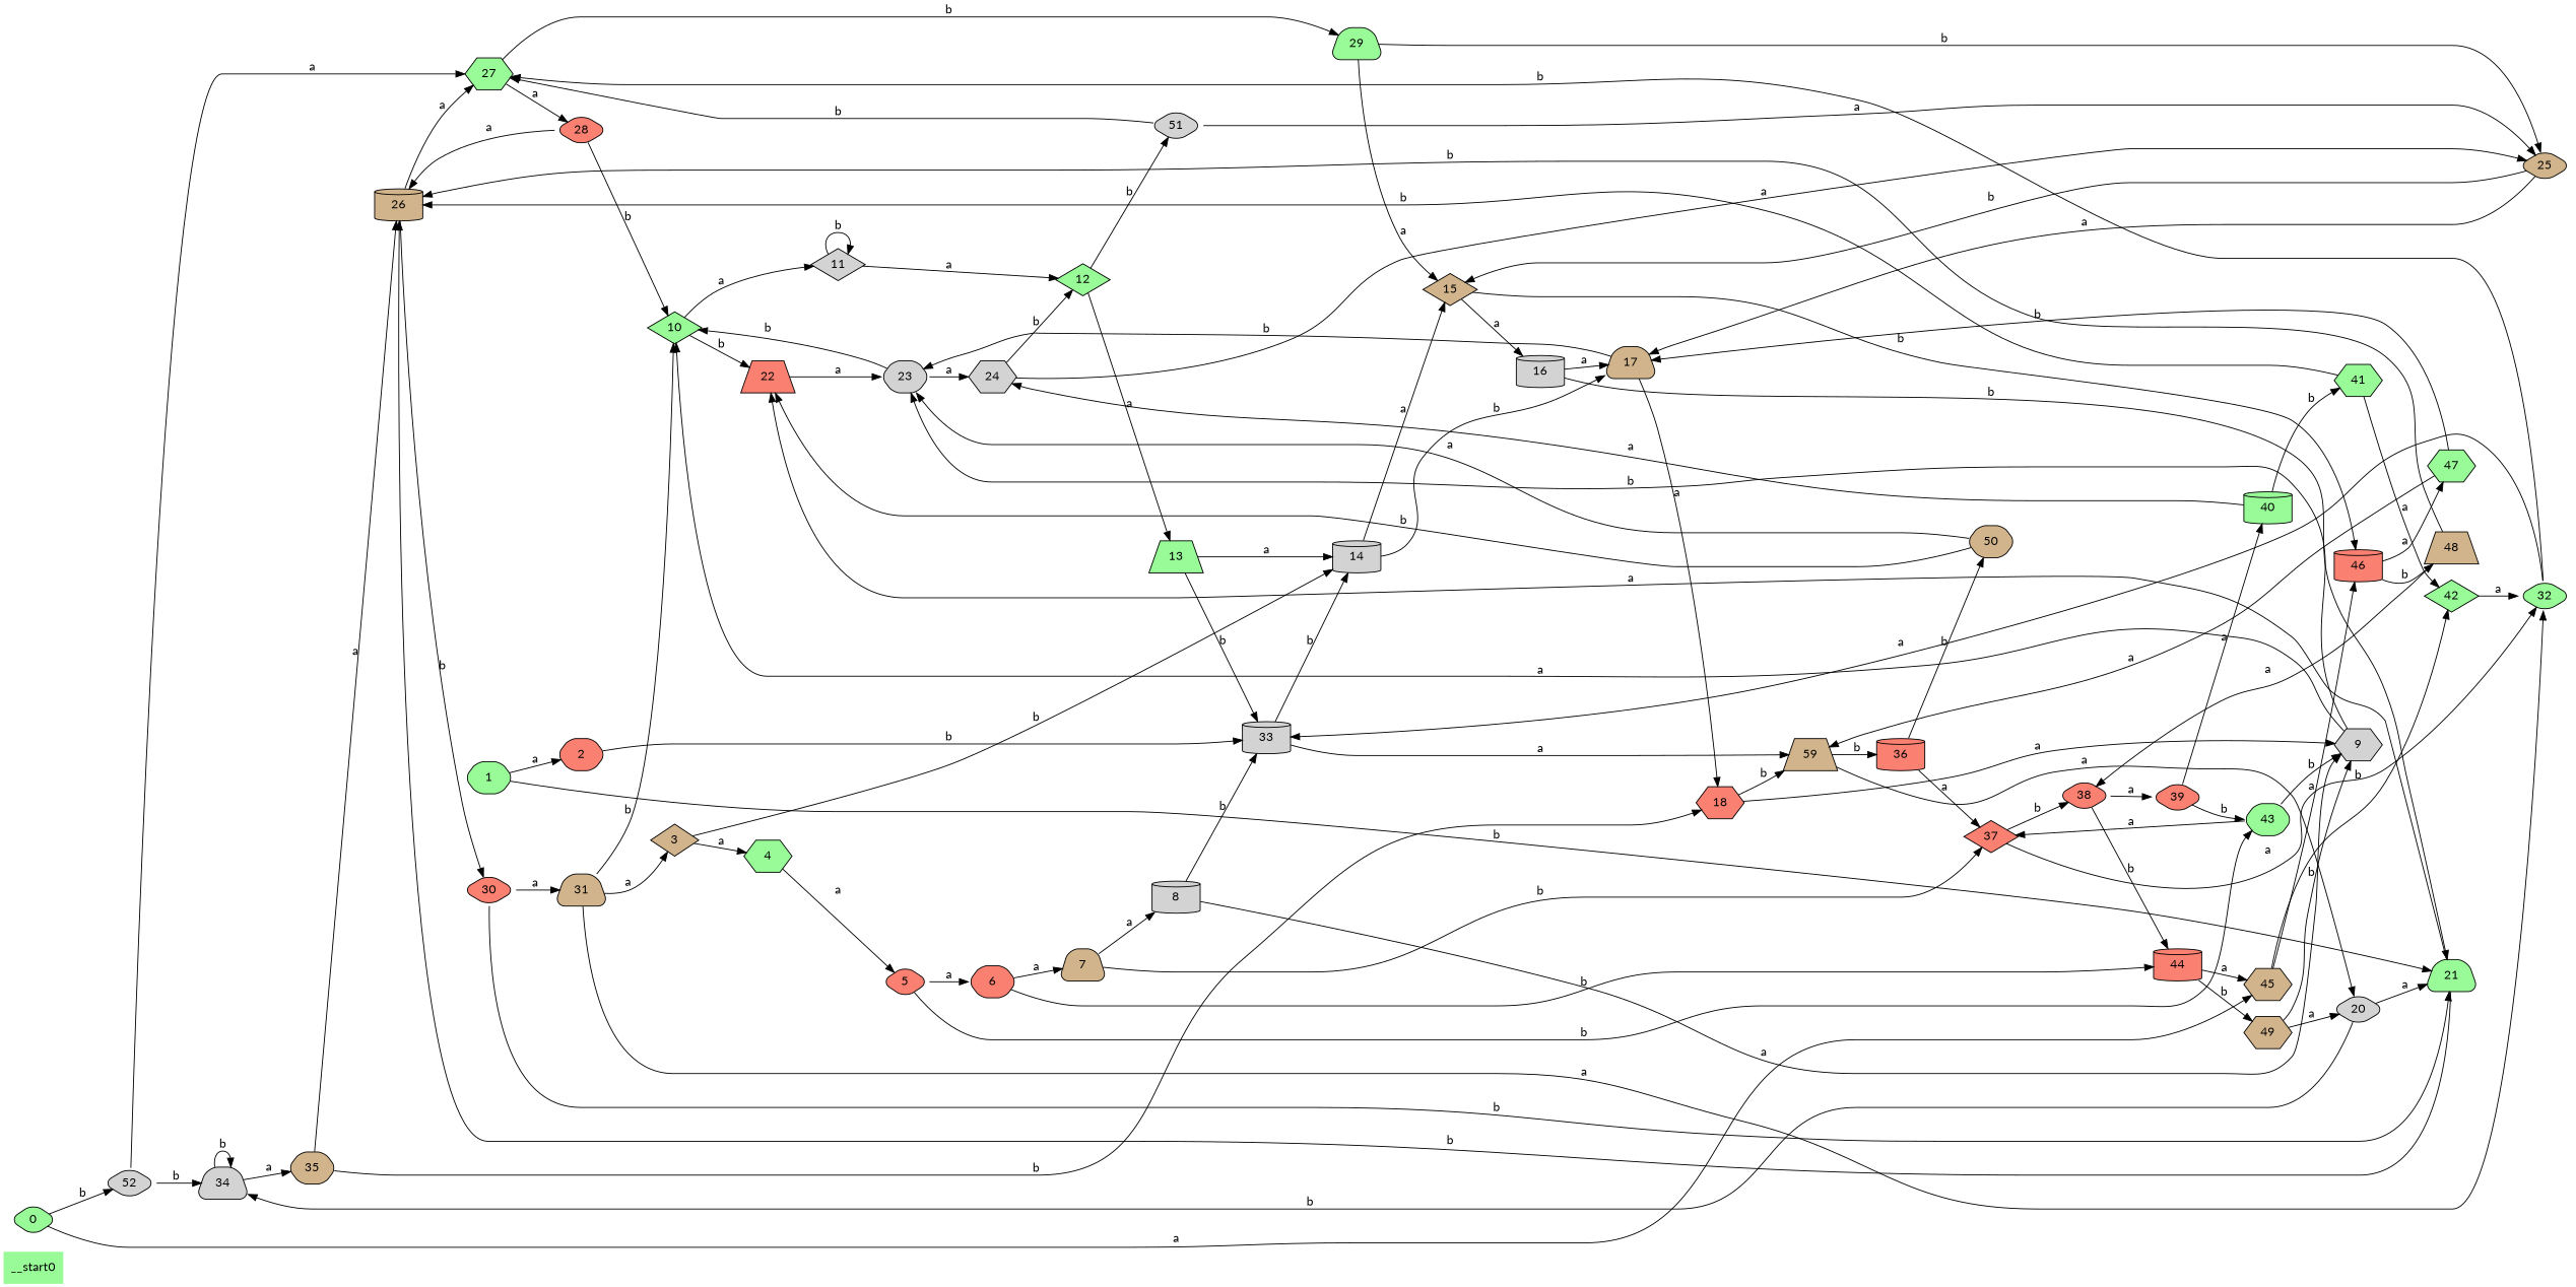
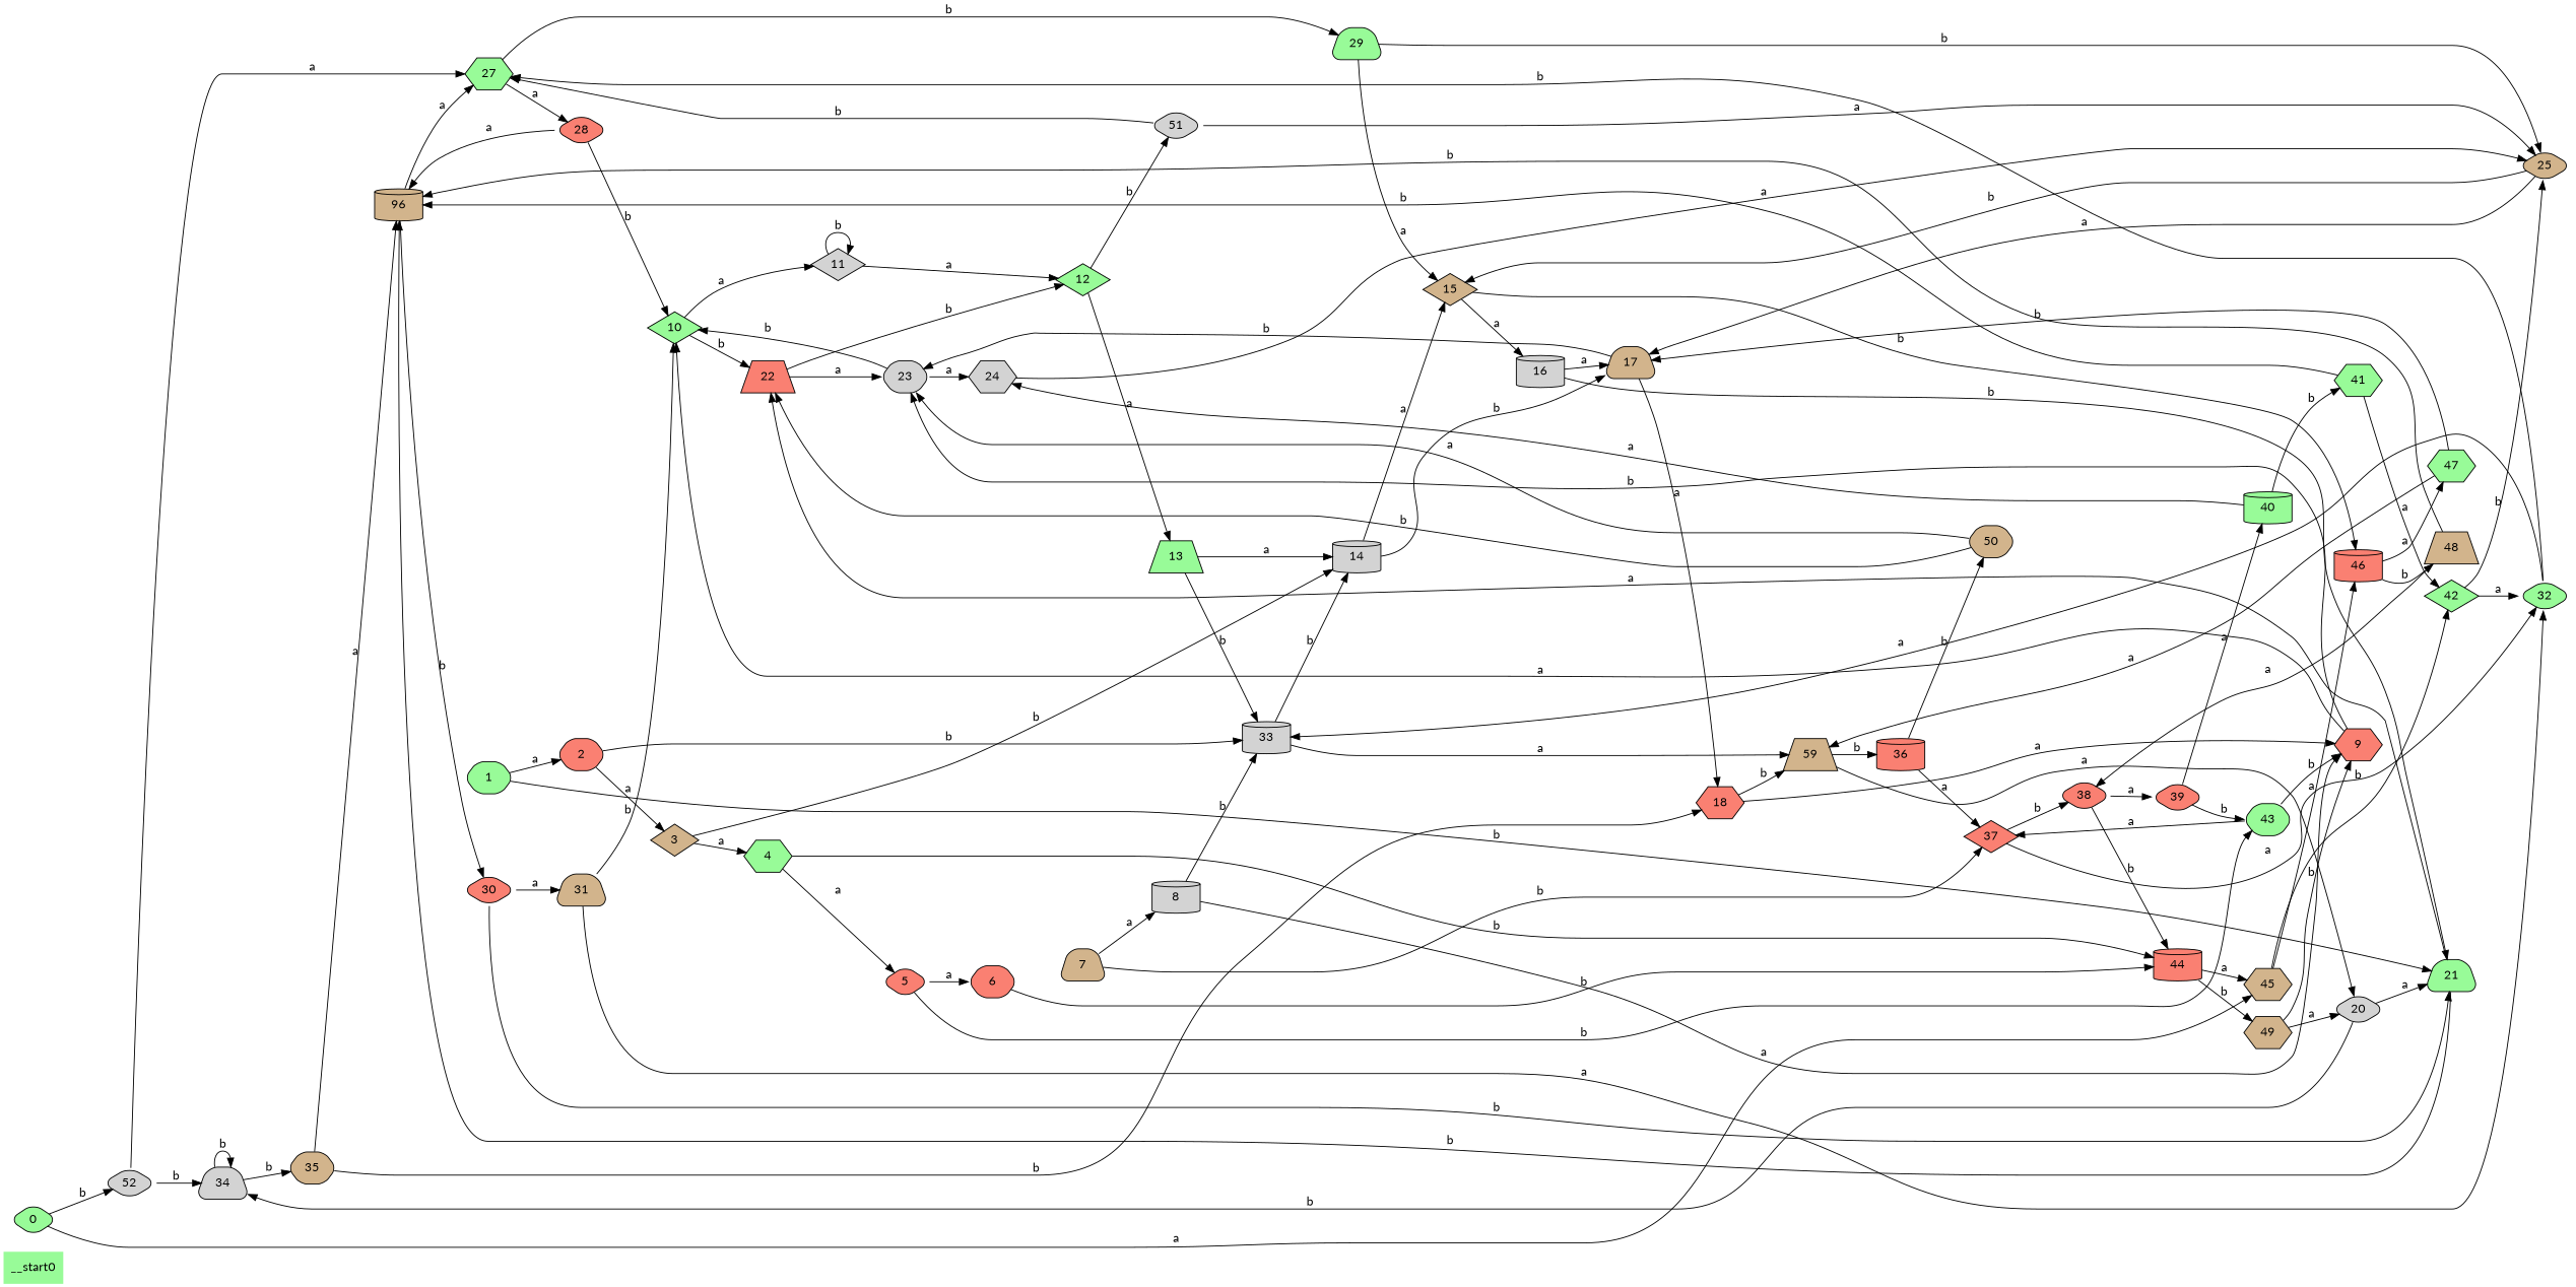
  digraph {
    fontname=Lato
    rankdir=LR
    node [fillcolor=palegreen fontname=Lato shape=diamond style=filled color=black]
    edge [fontname=Lato]
    __start0 [shape=none color=""]
    n2 [label=0 style="rounded,filled"]
    n3 [fillcolor=lightgrey label=52 style="rounded,filled"]
    n4 [fillcolor=tan label=45 shape=hexagon]
    n5 [label=1 shape=hexagon style="rounded,filled"]
    n6 [fillcolor=salmon label=2 shape=hexagon style="rounded,filled"]
    n7 [label=21 shape=trapezium style="rounded,filled"]
    n8 [fillcolor=lightgrey label=34 shape=trapezium style="rounded,filled"]
    n9 [label=27 shape=hexagon]
    n10 [fillcolor=tan label=3]
    n11 [fillcolor=lightgrey label=33 shape=cylinder style="rounded,filled"]
    n12 [fillcolor=salmon label=22 shape=trapezium]
-   n13 [fillcolor=tan label=26 shape=cylinder]
+   n13 [fillcolor=tan label=96 shape=cylinder]
    n14 [label=4 shape=hexagon]
    n15 [fillcolor=lightgrey label=14 shape=cylinder]
    n16 [fillcolor=tan label=59 shape=trapezium]
    n17 [fillcolor=salmon label=5 style="rounded,filled"]
    n18 [fillcolor=salmon label=44 shape=cylinder]
    n19 [fillcolor=tan label=15]
    n20 [fillcolor=tan label=17 shape=trapezium style="rounded,filled"]
    n21 [fillcolor=salmon label=6 shape=hexagon style="rounded,filled"]
    n22 [label=43 shape=hexagon style="rounded,filled"]
    n23 [fillcolor=tan label=49 shape=hexagon]
    n24 [fillcolor=tan label=7 shape=trapezium style="rounded,filled"]
    n25 [fillcolor=salmon label=37]
-   n26 [fillcolor=lightgrey label=9 shape=hexagon]
+   n26 [fillcolor=salmon label=9 shape=hexagon]
    n27 [fillcolor=lightgrey label=8 shape=cylinder]
    n28 [label=32 style="rounded,filled"]
    n29 [fillcolor=salmon label=38 style="rounded,filled"]
    n30 [label=10]
    n31 [fillcolor=lightgrey label=23 shape=hexagon style="rounded,filled"]
    n32 [fillcolor=lightgrey label=11]
    n33 [fillcolor=lightgrey label=24 shape=hexagon]
    n34 [label=12]
    n35 [label=13 shape=trapezium]
    n36 [fillcolor=lightgrey label=51 style="rounded,filled"]
    n37 [fillcolor=tan label=25 style="rounded,filled"]
    n38 [fillcolor=lightgrey label=16 shape=cylinder style="rounded,filled"]
    n39 [fillcolor=salmon label=46 shape=cylinder style="rounded,filled"]
    n40 [fillcolor=salmon label=18 shape=hexagon]
    n41 [label=47 shape=hexagon]
    n42 [fillcolor=tan label=48 shape=trapezium]
    n43 [fillcolor=lightgrey label=20 style="rounded,filled"]
    n44 [fillcolor=salmon label=36 shape=cylinder]
    n45 [fillcolor=tan label=50 shape=hexagon style="rounded,filled"]
    n46 [fillcolor=tan label=35 shape=hexagon style="rounded,filled"]
    n47 [fillcolor=salmon label=30 style="rounded,filled"]
    n48 [fillcolor=salmon label=28 style="rounded,filled"]
    n49 [label=29 shape=trapezium style="rounded,filled"]
    n50 [fillcolor=tan label=31 shape=trapezium style="rounded,filled"]
    n51 [fillcolor=salmon label=39 style="rounded,filled"]
    n52 [label=40 shape=cylinder]
    n53 [label=41 shape=hexagon]
    n54 [label=42]
    n2 -> n3 [label=b]
    n2 -> n4 [label=a]
    n3 -> n8 [label=b]
    n3 -> n9 [label=a]
    n4 -> n39 [label=a]
    n4 -> n54 [label=b]
    n5 -> n6 [label=a]
    n5 -> n7 [label=b]
-   n50 -> n10 [label=a]
+   n6 -> n10 [label=a]
    n6 -> n11 [label=b]
    n7 -> n12 [label=a]
    n7 -> n13 [label=b]
    n8 -> n8 [label=b]
-   n8 -> n46 [label=a]
+   n8 -> n46 [label=b]
    n9 -> n48 [label=a]
    n9 -> n49 [label=b]
    n10 -> n14 [label=a]
    n10 -> n15 [label=b]
    n11 -> n15 [label=b]
    n11 -> n16 [label=a]
    n12 -> n31 [label=a]
    n13 -> n9 [label=a]
    n13 -> n47 [label=b]
    n14 -> n17 [label=a]
+   n14 -> n18 [label=b]
    n15 -> n19 [label=a]
    n15 -> n20 [label=b]
    n16 -> n43 [label=a]
    n16 -> n44 [label=b]
    n17 -> n21 [label=a]
    n17 -> n22 [label=b]
    n18 -> n4 [label=a]
    n18 -> n23 [label=b]
    n19 -> n38 [label=a]
    n19 -> n39 [label=b]
    n20 -> n31 [label=b]
    n20 -> n40 [label=a]
    n21 -> n18 [label=b]
-   n21 -> n24 [label=a]
    n22 -> n25 [label=a]
    n22 -> n26 [label=b]
    n23 -> n26 [label=b]
    n23 -> n43 [label=a]
    n24 -> n25 [label=b]
    n24 -> n27 [label=a]
    n25 -> n28 [label=a]
    n25 -> n29 [label=b]
    n26 -> n30 [label=a]
    n26 -> n31 [label=b]
    n27 -> n11 [label=b]
    n27 -> n26 [label=a]
    n28 -> n9 [label=b]
    n28 -> n11 [label=a]
    n29 -> n18 [label=b]
    n29 -> n51 [label=a]
    n30 -> n12 [label=b]
    n30 -> n32 [label=a]
    n31 -> n30 [label=b]
    n31 -> n33 [label=a]
    n32 -> n32 [label=b]
    n32 -> n34 [label=a]
-   n33 -> n34 [label=b]
+   n12 -> n34 [label=b]
    n33 -> n37 [label=a]
    n34 -> n35 [label=a]
    n34 -> n36 [label=b]
    n35 -> n11 [label=b]
    n35 -> n15 [label=a]
    n36 -> n9 [label=b]
    n36 -> n37 [label=a]
    n37 -> n19 [label=b]
    n37 -> n20 [label=a]
    n38 -> n7 [label=b]
    n38 -> n20 [label=a]
    n39 -> n41 [label=a]
    n39 -> n42 [label=b]
    n40 -> n16 [label=b]
    n40 -> n26 [label=a]
    n41 -> n16 [label=a]
    n41 -> n20 [label=b]
    n42 -> n13 [label=b]
    n42 -> n29 [label=a]
    n43 -> n7 [label=a]
    n43 -> n8 [label=b]
    n44 -> n25 [label=a]
    n44 -> n45 [label=b]
    n45 -> n12 [label=b]
    n45 -> n31 [label=a]
    n46 -> n13 [label=a]
    n46 -> n40 [label=b]
    n47 -> n7 [label=b]
    n47 -> n50 [label=a]
    n48 -> n13 [label=a]
    n48 -> n30 [label=b]
    n49 -> n19 [label=a]
    n49 -> n37 [label=b]
    n50 -> n28 [label=a]
    n50 -> n30 [label=b]
    n51 -> n22 [label=b]
    n51 -> n52 [label=a]
    n52 -> n33 [label=a]
    n52 -> n53 [label=b]
    n53 -> n13 [label=b]
    n53 -> n54 [label=a]
    n54 -> n28 [label=a]
+   n54 -> n37 [label=b]
  }
